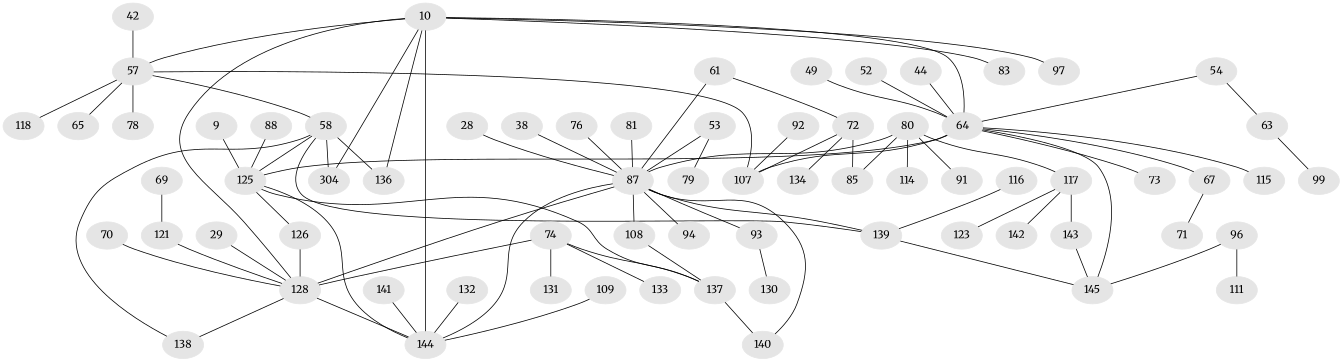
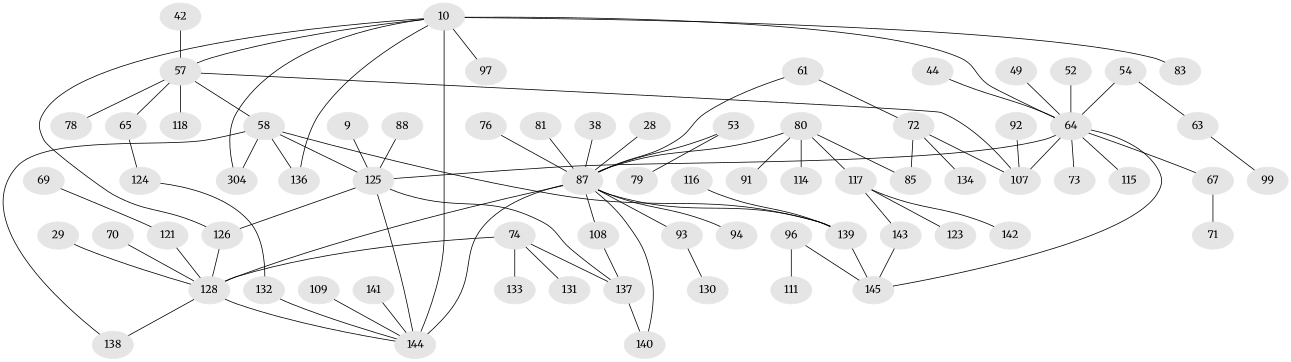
  graph {
    fontname=Merriweather
    node [color=gray90 fontname=Merriweather style=filled]
    edge [fontname=Merriweather]
    125 [super="+3+4"]
    126 [super="+5"]
    144 [super="+50+103+106+127+113+120+122"]
    137 [super="+95+89"]
    9
    10 [super="+8"]
    57 [super="+26"]
    64 [super="+32+58"]
    83
    97
    n11 [label=304]
    136 [super="+135"]
    118
    65
    78
    n16 [label=58 super="+82+45"]
    107 [super="+84"]
    67 [super="+55"]
    73
    115
    145 [super="+39"]
    128 [super="+18+119"]
    87 [super="+16+22+19+23+37"]
    93
    94
    108
    139 [super="+101"]
    140
    28
    138
    29
    38
    42
    44
    49
    52
    53 [super="+46"]
    79
    54
    63
    99
+   124
    61
    72
    85
    134
    71
    132
    121 [super="+33+40"]
    69
    70
    74 [super="+35+68"]
    131
    133
    76
    80
    91
    114
    117 [super="+86"]
    123
    142
    143
    81
    130
    88
    92
    96 [super="+56"]
    111
    109
    116
    141
    125 -- 126
    125 -- 144 [weight=2]
    125 -- 137
    126 -- 128
    137 -- 140
    9 -- 125
-   10 -- 128
+   10 -- 126
    10 -- 144 [weight=5]
    10 -- 57 [weight=2]
    10 -- 64 [weight=2]
    10 -- 83
    10 -- 97
    10 -- n11
    10 -- 136
    57 -- 118
    57 -- 65
    57 -- 78
    57 -- n16
    57 -- 107
    64 -- 125 [weight=2]
    64 -- 107
    64 -- 67
    64 -- 73
    64 -- 115
    64 -- 145
+   65 -- 124
    n16 -- 125 [weight=2]
    n16 -- n11
    n16 -- 136
    n16 -- 139
    n16 -- 138
    67 -- 71
    128 -- 144 [weight=2]
    128 -- 138
    87 -- 144
    87 -- 128 [weight=3]
    87 -- 93
    87 -- 94
    87 -- 108
    87 -- 139
    87 -- 140
    93 -- 130
    108 -- 137
    139 -- 145
    28 -- 87
    29 -- 128
    38 -- 87
    42 -- 57
    44 -- 64
    49 -- 64
    52 -- 64
    53 -- 87
    53 -- 79
    54 -- 64
    54 -- 63
    63 -- 99
+   124 -- 132
    61 -- 87
    61 -- 72
    72 -- 107
    72 -- 85
    72 -- 134
    132 -- 144
    121 -- 128
    69 -- 121
    70 -- 128
    74 -- 137
    74 -- 128 [weight=2]
    74 -- 131
    74 -- 133
    76 -- 87
    80 -- 87
    80 -- 85
    80 -- 91
    80 -- 114
    80 -- 117
    117 -- 123
    117 -- 142
    117 -- 143
    143 -- 145
    81 -- 87
    88 -- 125
    92 -- 107
    96 -- 145
    96 -- 111
    109 -- 144
    116 -- 139
    141 -- 144
  }
